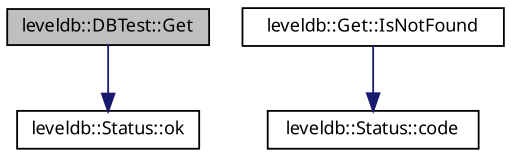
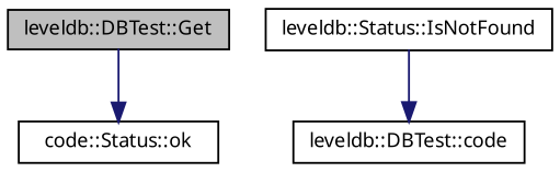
  digraph {
    fontname="Noto Sans"
    rankdir=TB
    node [color=black fillcolor=white fontname="Noto Sans" fontsize=10 shape=record style=filled]
    edge [color=midnightblue fontname="Noto Sans" fontsize=10 labelfontname=Helvetica labelfontsize=10 style=solid]
    n1 [fillcolor=grey75 fontcolor=black height=0.2 label="leveldb::DBTest::Get" width=0.4]
-   n2 [height=0.2 label="leveldb::Status::ok" width=0.4]
-   n3 [height=0.2 label="leveldb::Get::IsNotFound" width=0.4]
-   n4 [height=0.2 label="leveldb::Status::code" width=0.4]
+   n2 [height=0.2 label="code::Status::ok" width=0.4]
+   n3 [height=0.2 label="leveldb::Status::IsNotFound" width=0.4]
+   n4 [height=0.2 label="leveldb::DBTest::code" width=0.4]
    n1 -> n2
    n3 -> n4
  }
